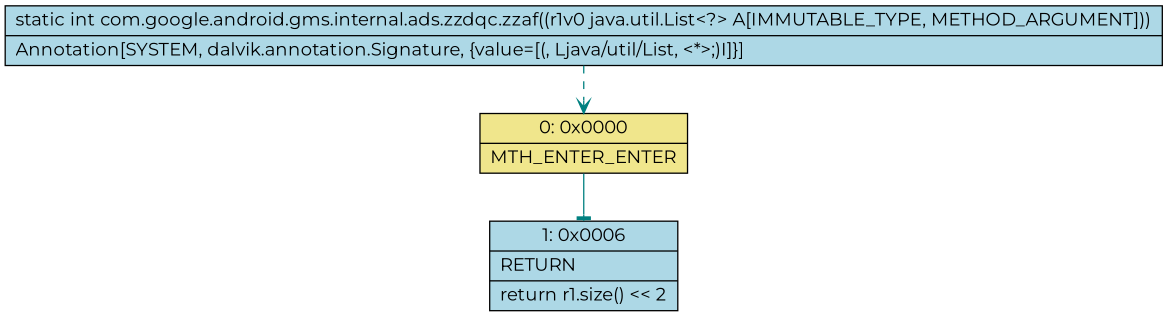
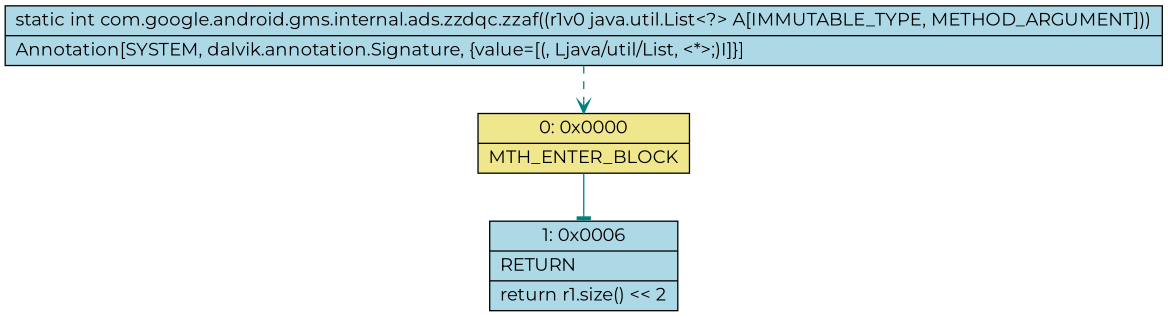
  digraph {
    fontname=Montserrat
    node [shape=record style=filled fillcolor=lightblue fontname=Montserrat]
    edge [color=teal fontname=Montserrat]
-   n1 [label="{0\:\ 0x0000|MTH_ENTER_ENTER\l}" fillcolor=khaki]
+   n1 [label="{0\:\ 0x0000|MTH_ENTER_BLOCK\l}" fillcolor=khaki]
    n2 [label="{1\:\ 0x0006|RETURN\l|return r1.size() \<\< 2\l}"]
    n3 [label="{static int com.google.android.gms.internal.ads.zzdqc.zzaf((r1v0 java.util.List\<?\> A[IMMUTABLE_TYPE, METHOD_ARGUMENT]))  | Annotation[SYSTEM, dalvik.annotation.Signature, \{value=[(, Ljava\/util\/List, \<*\>;)I]\}]\l}"]
    n1 -> n2 [style=solid arrowhead=tee]
    n3 -> n1 [style=dashed arrowhead=vee]
  }
